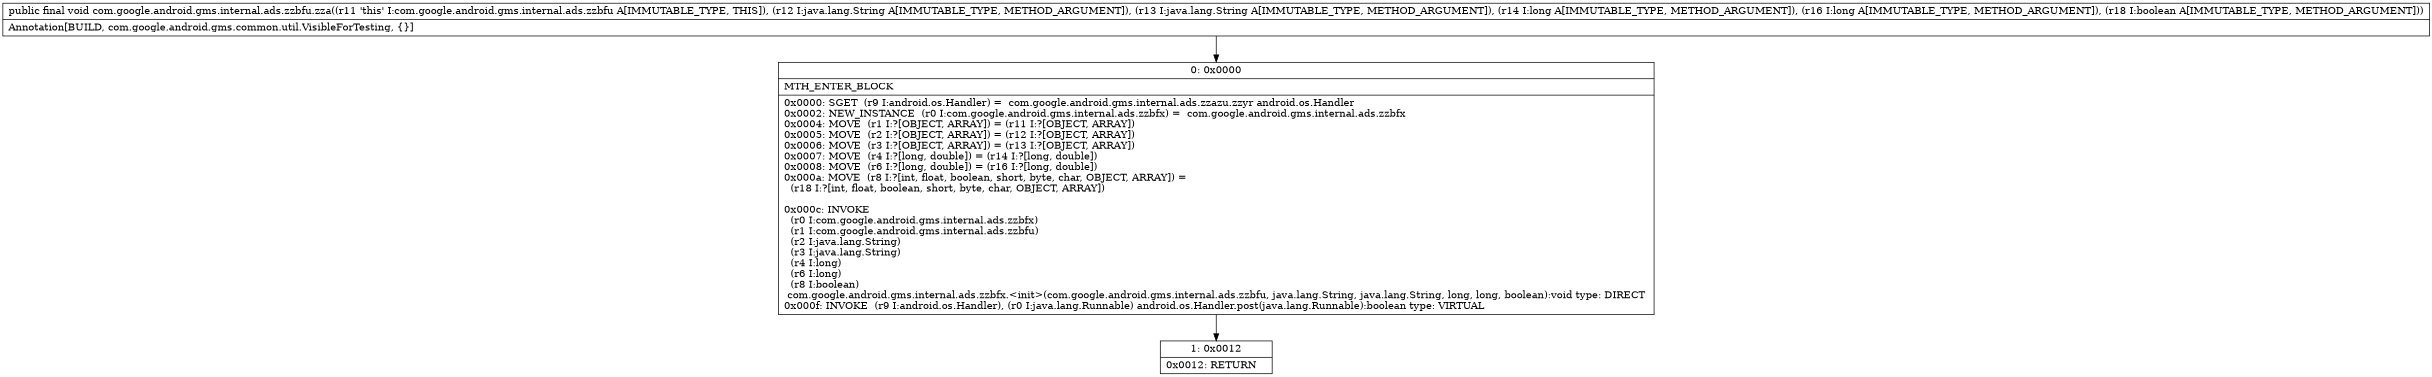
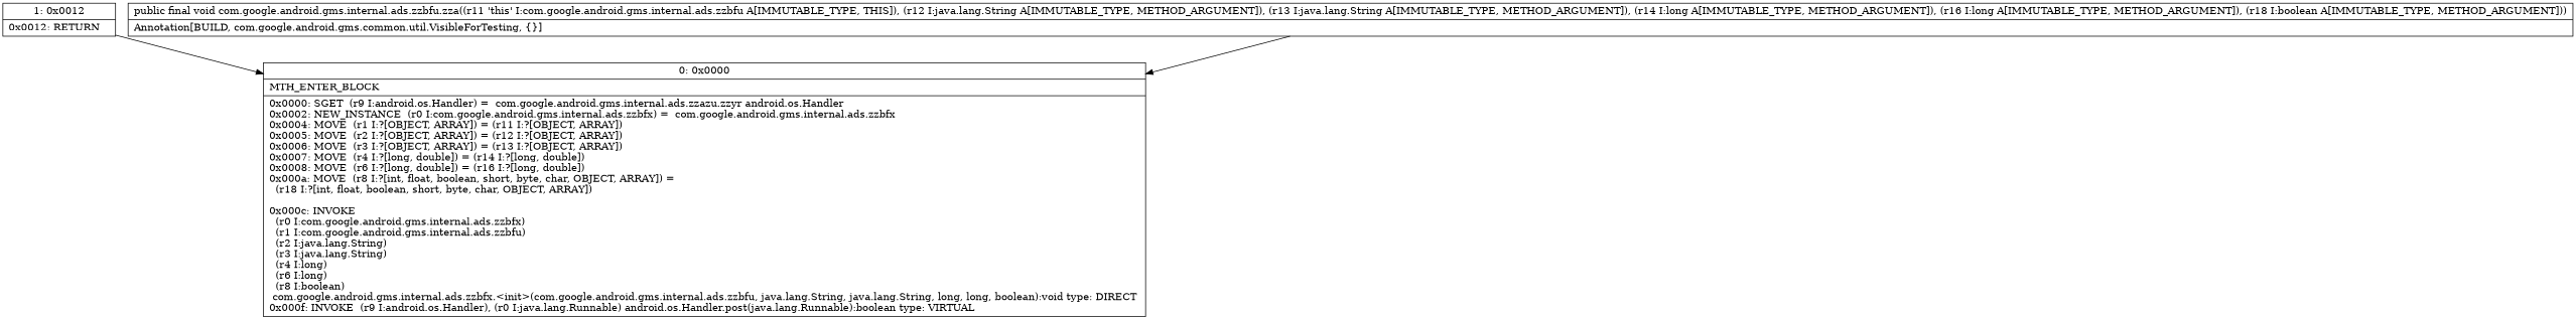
  digraph {
    node [shape=record]
    n1 [label="{0\:\ 0x0000|MTH_ENTER_BLOCK\l|0x0000: SGET  (r9 I:android.os.Handler) =  com.google.android.gms.internal.ads.zzazu.zzyr android.os.Handler \l0x0002: NEW_INSTANCE  (r0 I:com.google.android.gms.internal.ads.zzbfx) =  com.google.android.gms.internal.ads.zzbfx \l0x0004: MOVE  (r1 I:?[OBJECT, ARRAY]) = (r11 I:?[OBJECT, ARRAY]) \l0x0005: MOVE  (r2 I:?[OBJECT, ARRAY]) = (r12 I:?[OBJECT, ARRAY]) \l0x0006: MOVE  (r3 I:?[OBJECT, ARRAY]) = (r13 I:?[OBJECT, ARRAY]) \l0x0007: MOVE  (r4 I:?[long, double]) = (r14 I:?[long, double]) \l0x0008: MOVE  (r6 I:?[long, double]) = (r16 I:?[long, double]) \l0x000a: MOVE  (r8 I:?[int, float, boolean, short, byte, char, OBJECT, ARRAY]) = \l  (r18 I:?[int, float, boolean, short, byte, char, OBJECT, ARRAY])\l \l0x000c: INVOKE  \l  (r0 I:com.google.android.gms.internal.ads.zzbfx)\l  (r1 I:com.google.android.gms.internal.ads.zzbfu)\l  (r2 I:java.lang.String)\l  (r3 I:java.lang.String)\l  (r4 I:long)\l  (r6 I:long)\l  (r8 I:boolean)\l com.google.android.gms.internal.ads.zzbfx.\<init\>(com.google.android.gms.internal.ads.zzbfu, java.lang.String, java.lang.String, long, long, boolean):void type: DIRECT \l0x000f: INVOKE  (r9 I:android.os.Handler), (r0 I:java.lang.Runnable) android.os.Handler.post(java.lang.Runnable):boolean type: VIRTUAL \l}"]
    n2 [label="{1\:\ 0x0012|0x0012: RETURN   \l}"]
    n3 [label="{public final void com.google.android.gms.internal.ads.zzbfu.zza((r11 'this' I:com.google.android.gms.internal.ads.zzbfu A[IMMUTABLE_TYPE, THIS]), (r12 I:java.lang.String A[IMMUTABLE_TYPE, METHOD_ARGUMENT]), (r13 I:java.lang.String A[IMMUTABLE_TYPE, METHOD_ARGUMENT]), (r14 I:long A[IMMUTABLE_TYPE, METHOD_ARGUMENT]), (r16 I:long A[IMMUTABLE_TYPE, METHOD_ARGUMENT]), (r18 I:boolean A[IMMUTABLE_TYPE, METHOD_ARGUMENT]))  | Annotation[BUILD, com.google.android.gms.common.util.VisibleForTesting, \{\}]\l}"]
-   n1 -> n2
+   n2 -> n1
    n3 -> n1
  }
